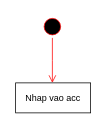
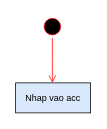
  <mxCell id="0" />
  <mxCell id="1" parent="0" />
  <mxCell id="2" value="" style="ellipse;html=1;shape=startState;fillColor=#000000;strokeColor=#ff0000;" vertex="1" parent="1"><mxGeometry x="54" y="20" width="30" height="30" as="geometry" /></mxCell>
  <mxCell id="3" value="" style="edgeStyle=orthogonalEdgeStyle;html=1;verticalAlign=bottom;endArrow=open;endSize=8;strokeColor=#ff0000;rounded=0;" edge="1" source="2" parent="1"><mxGeometry relative="1" as="geometry"><mxPoint x="69" y="110" as="targetPoint" /></mxGeometry></mxCell>
- <mxCell id="4" value="Nhap vao acc" style="whiteSpace=wrap;html=1;align=center;" vertex="1" parent="1"><mxGeometry x="20" y="110" width="100" height="40" as="geometry" /></mxCell>
+ <mxCell id="4" value="Nhap vao acc" style="whiteSpace=wrap;html=1;align=center;fillColor=#dae8fc;" vertex="1" parent="1"><mxGeometry x="20" y="110" width="100" height="40" as="geometry" /></mxCell>
